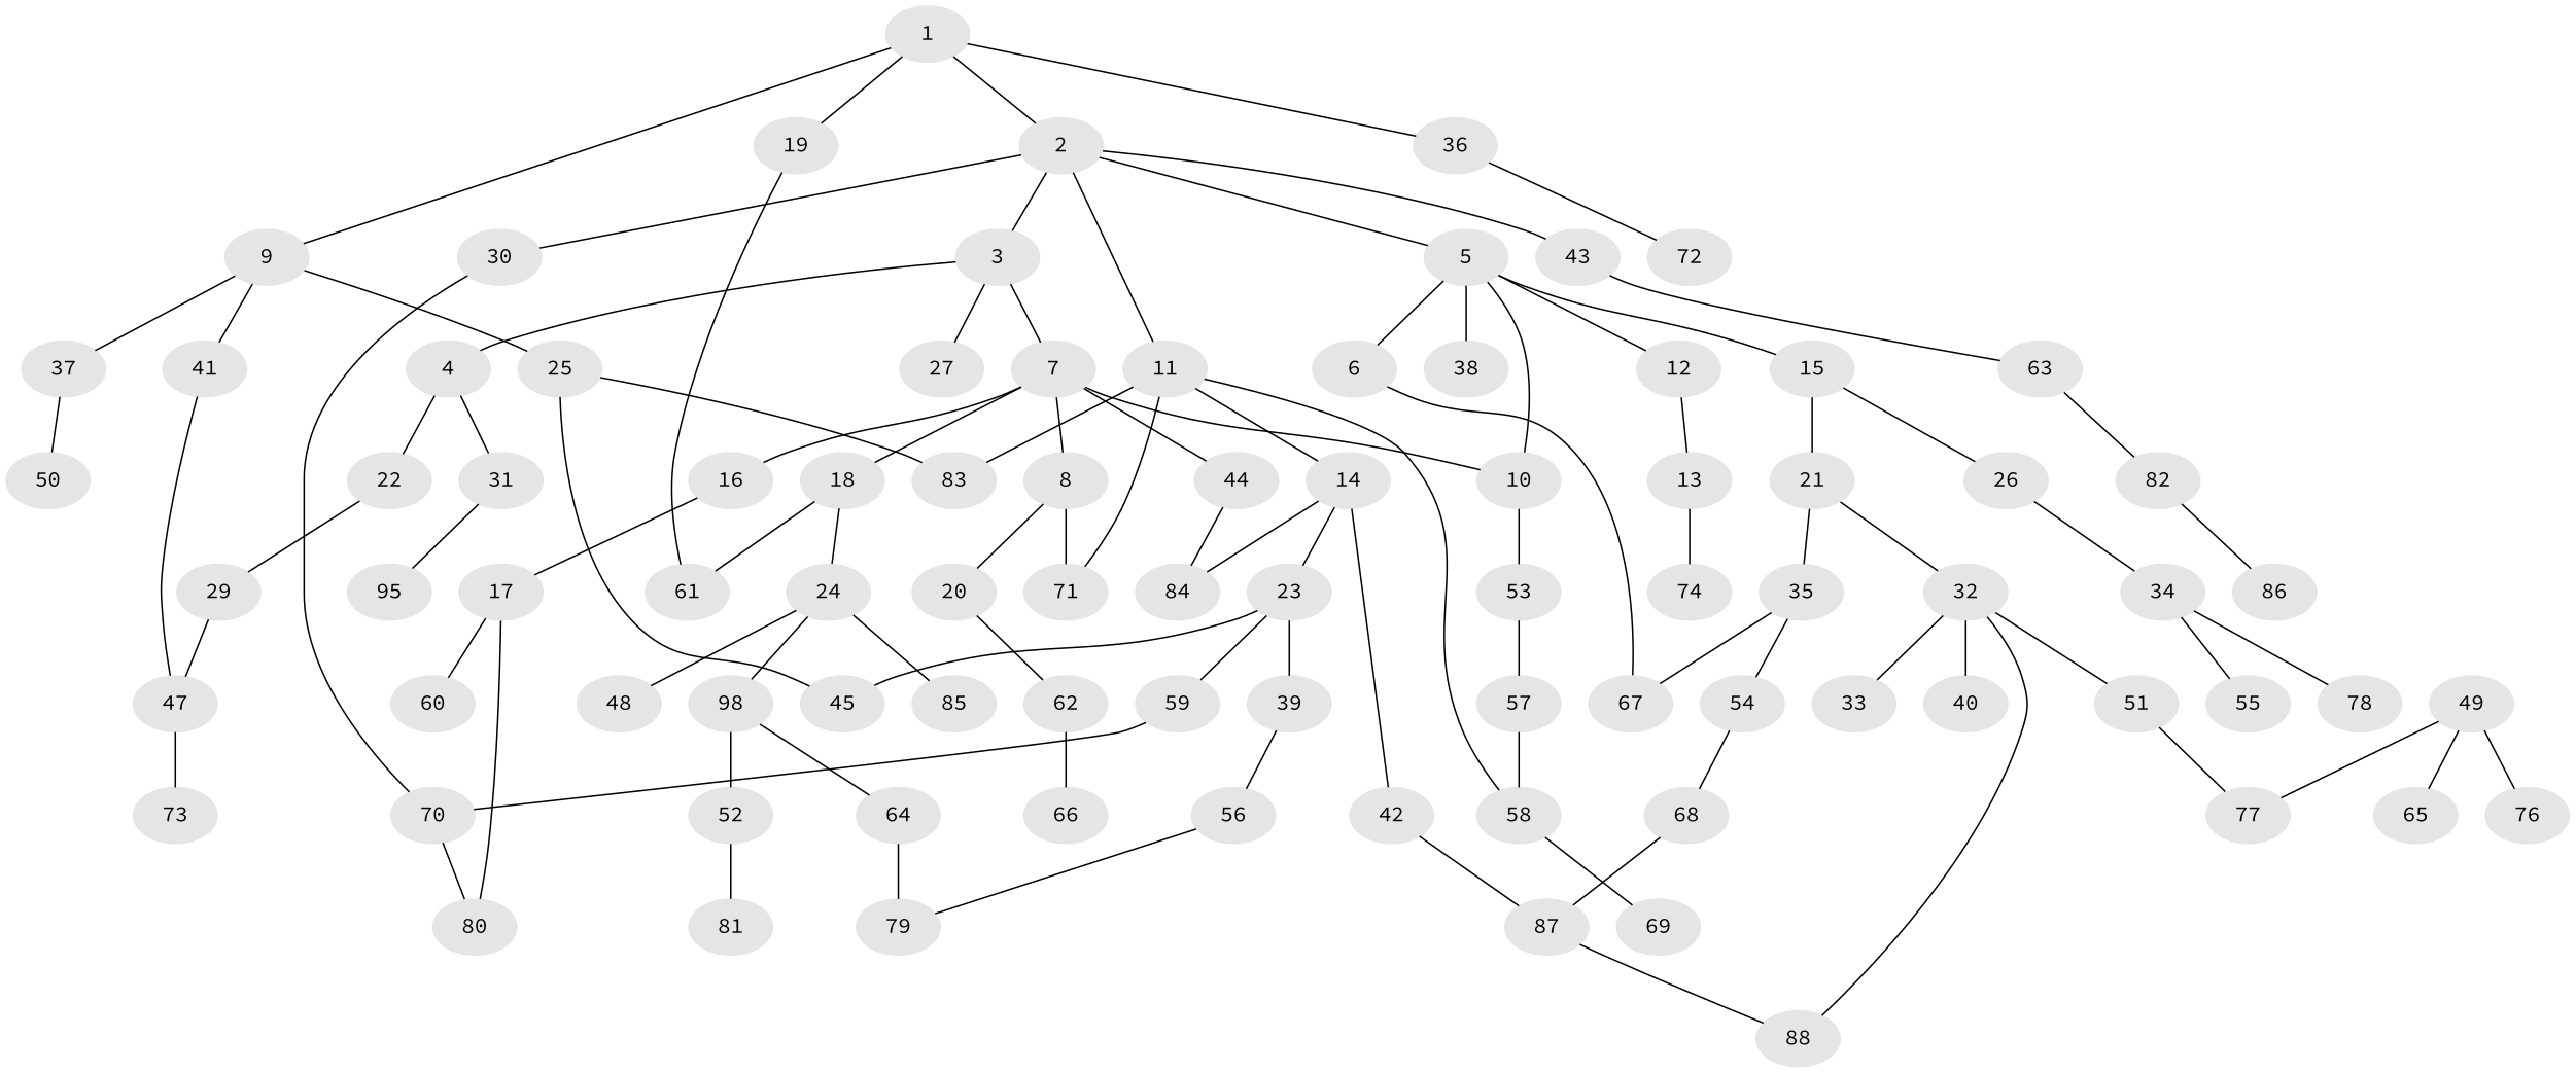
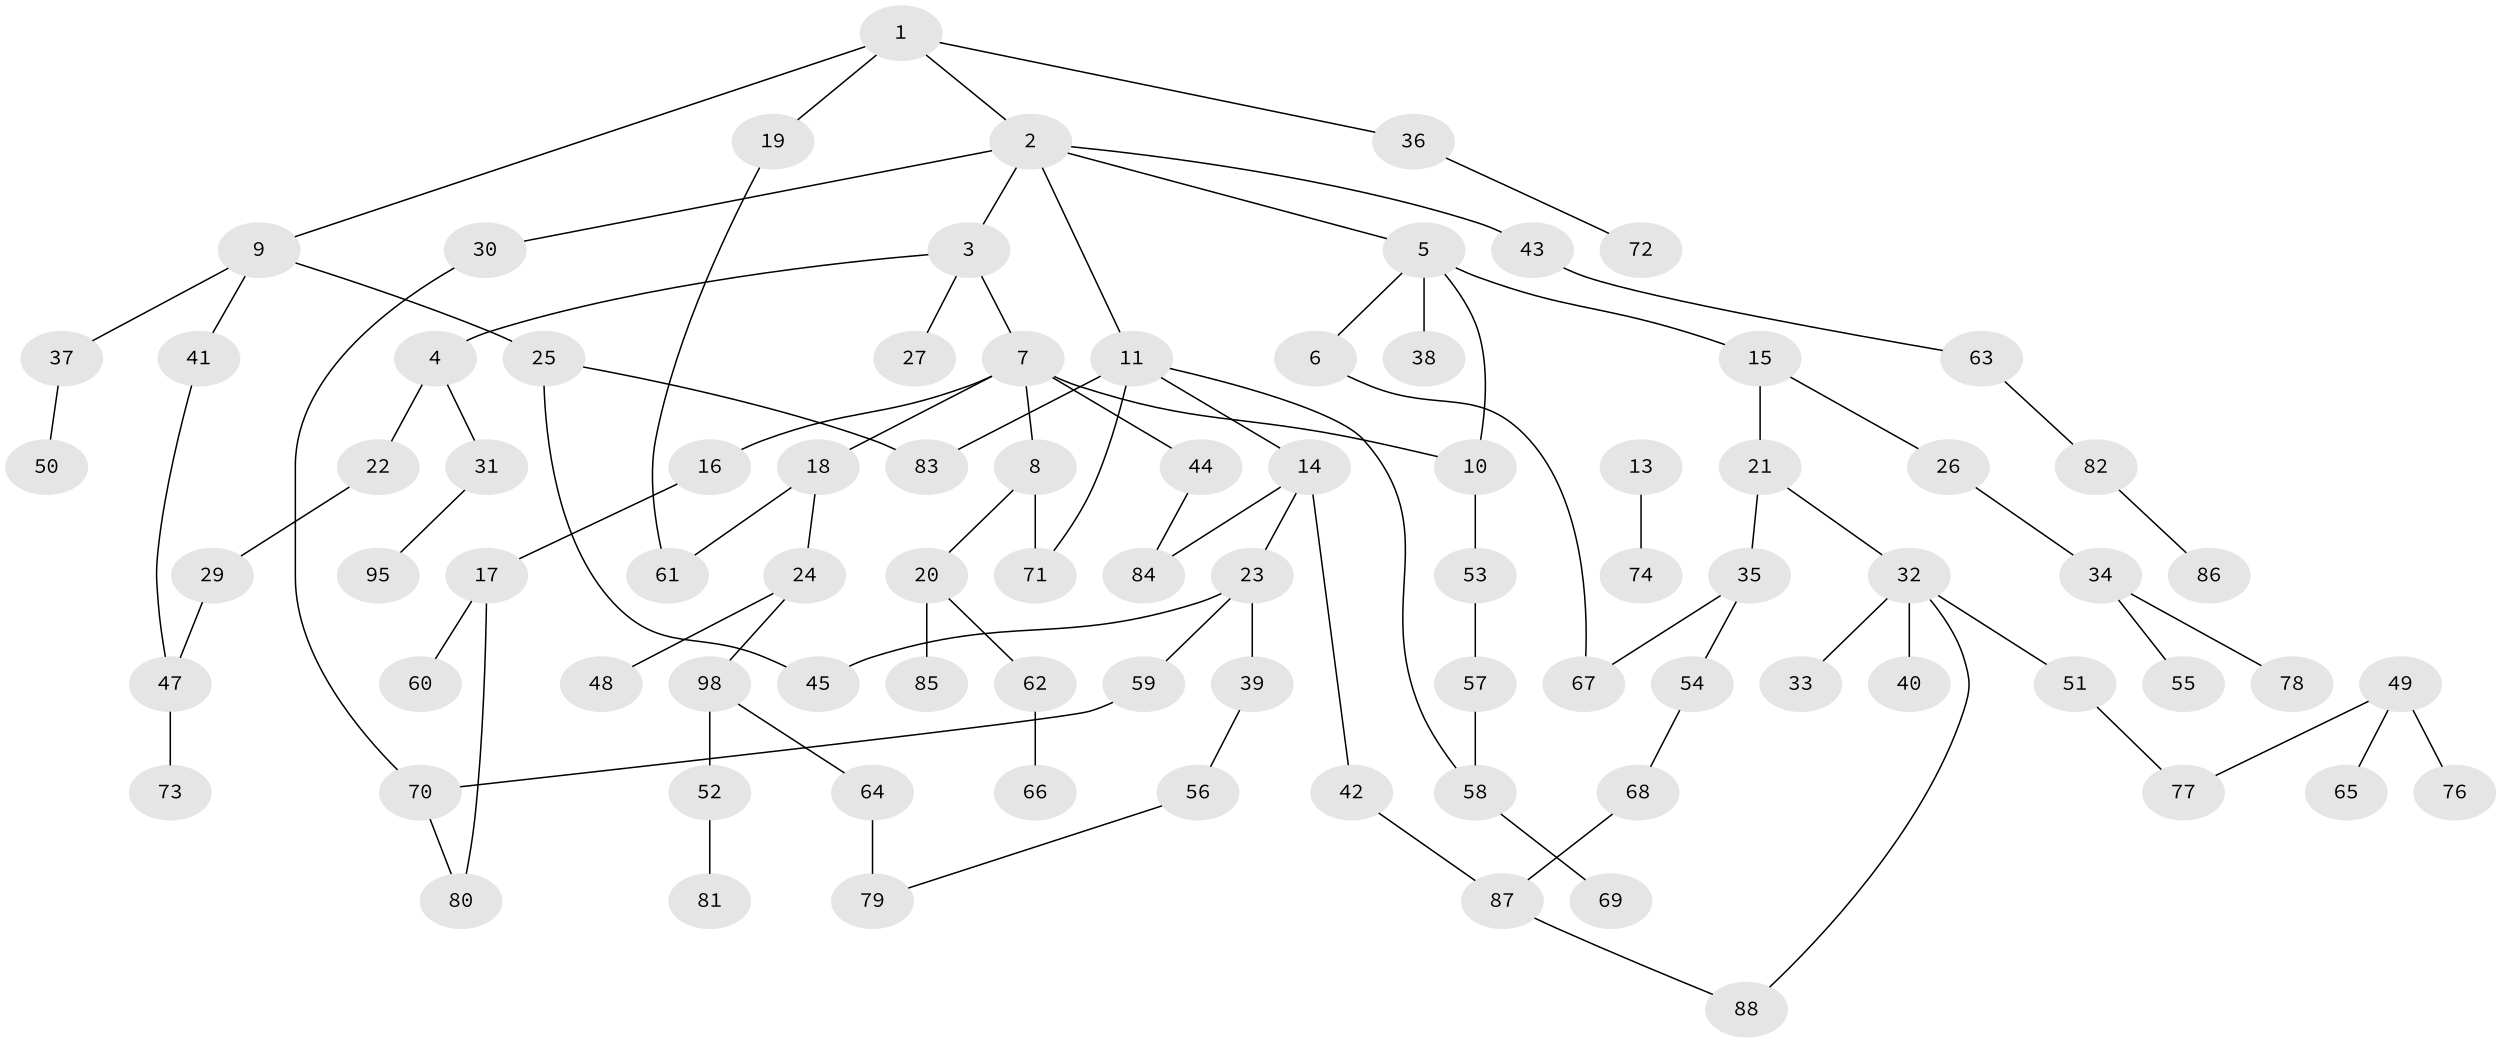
  graph {
    fontname="Source Code Pro"
    node [color=gray90 fontname="Source Code Pro" style=filled]
    edge [fontname="Source Code Pro" weight=1.0]
    1
    2
    9
    19
    36
    3
    5
    11
    30
    43
    25
    37
    41
    61
    72
    4
    7
    27
    6
    10
-   12
    15
    38
    71
    14
    58
    83
    70
    63
    22
    31
    8
    16
    18
    44
    29
    n37 [label=95]
    67
    53
    13
    21
    26
    20
    17
    24
    84
    49
    65
    76
    77
    62
    45
    50
    47
    57
    23
    42
    69
    74
    39
    59
    87
    32
    35
    34
    60
    80
    n68 [label=98]
    48
    85
    66
    33
    40
    51
    88
    54
    56
    52
    64
    55
    78
    81
    79
    73
    68
    82
    86
    1 -- 2
    1 -- 9
    1 -- 19
    1 -- 36
    2 -- 3
    2 -- 5
    2 -- 11
    2 -- 30
    2 -- 43
    9 -- 25
    9 -- 37
    9 -- 41
    19 -- 61
    36 -- 72
    3 -- 4
    3 -- 7
    3 -- 27
    5 -- 6
    5 -- 10
-   5 -- 12
    5 -- 15
    5 -- 38
    11 -- 71
    11 -- 14
    11 -- 58
    11 -- 83
    30 -- 70
    43 -- 63
    25 -- 83
    25 -- 45
    37 -- 50
    41 -- 47
    4 -- 22
    4 -- 31
    7 -- 10
    7 -- 8
    7 -- 16
    7 -- 18
    7 -- 44
    6 -- 67
    10 -- 53
-   12 -- 13
    15 -- 21
    15 -- 26
    14 -- 84
    14 -- 23
    14 -- 42
    58 -- 69
    70 -- 80
    63 -- 82
    22 -- 29
    31 -- n37
    8 -- 71
    8 -- 20
    16 -- 17
    18 -- 61
    18 -- 24
    44 -- 84
    29 -- 47
    53 -- 57
    13 -- 74
    21 -- 32
    21 -- 35
    26 -- 34
    20 -- 62
    17 -- 60
    17 -- 80
    24 -- n68
    24 -- 48
-   24 -- 85
+   20 -- 85
    49 -- 65
    49 -- 76
    49 -- 77
    62 -- 66
    47 -- 73
    57 -- 58
    23 -- 45
    23 -- 39
    23 -- 59
    42 -- 87
    39 -- 56
    59 -- 70
    87 -- 88
    32 -- 33
    32 -- 40
    32 -- 51
    32 -- 88
    35 -- 67
    35 -- 54
    34 -- 55
    34 -- 78
    n68 -- 52
    n68 -- 64
    51 -- 77
    54 -- 68
    56 -- 79
    52 -- 81
    64 -- 79
    68 -- 87
    82 -- 86
  }
